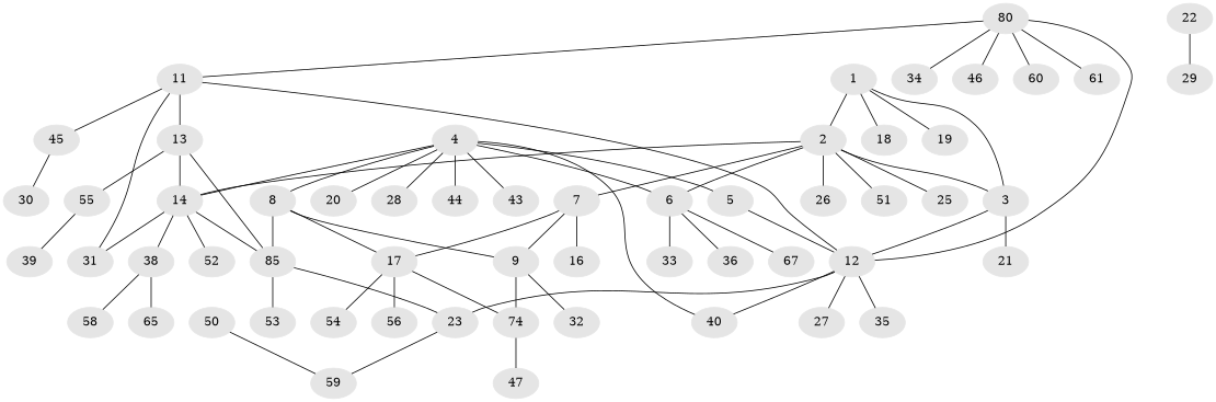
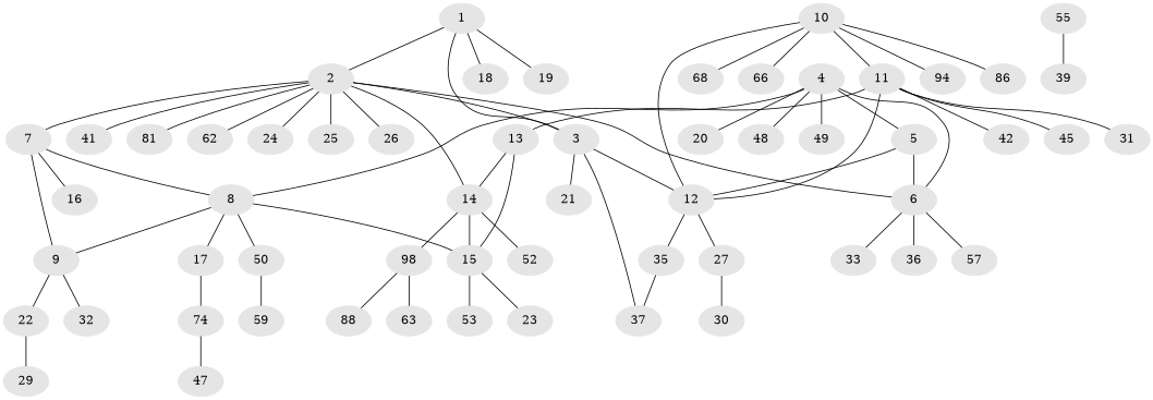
  graph {
    node [color=gray90 style=filled]
    1
    2
    3
    18
    19
    6
    7
    14
+   24
    25
    26
-   51
+   41
+   51 [label=81]
+   62
    12
    21
+   37
    33
    36
-   57 [label=67]
+   57
    8
    9
    16
-   15 [label=85]
+   15
    31
-   38
+   38 [label=98]
    52
-   40
    23
    27
    35
    4
    5
    20
-   28
-   48 [label=44]
-   49 [label=43]
+   48
+   49
    17
    50
    22
    32
    53
    n43 [label=74]
-   54
-   56
    59
    29
-   10 [label=80]
+   10
    11
-   34
-   46
-   60
-   61
+   34 [label=94]
+   46 [label=86]
+   60 [label=68]
+   61 [label=66]
    13
+   42
    45
    55
    30
    39
-   58
-   63 [label=65]
+   58 [label=88]
+   63
    47
    1 -- 2
    1 -- 3
    1 -- 18
    1 -- 19
    2 -- 3
    2 -- 6
    2 -- 7
    2 -- 14
+   2 -- 24
    2 -- 25
    2 -- 26
+   2 -- 41
    2 -- 51
+   2 -- 62
    3 -- 12
    3 -- 21
+   3 -- 37
    6 -- 33
    6 -- 36
    6 -- 57
-   7 -- 17
+   7 -- 8
    7 -- 9
    7 -- 16
    14 -- 15
-   14 -- 31
    14 -- 38
    14 -- 52
-   12 -- 40
-   12 -- 23
    12 -- 27
    12 -- 35
    8 -- 9
    8 -- 15
    8 -- 17
-   9 -- n43
+   8 -- 50
+   9 -- 22
    9 -- 32
    15 -- 23
    15 -- 53
    38 -- 58
    38 -- 63
-   23 -- 59
-   45 -- 30
+   27 -- 30
+   35 -- 37
    4 -- 6
-   4 -- 14
    4 -- 8
-   4 -- 40
    4 -- 5
    4 -- 20
-   4 -- 28
    4 -- 48
    4 -- 49
+   5 -- 6
    5 -- 12
    17 -- n43
-   17 -- 54
-   17 -- 56
    50 -- 59
    22 -- 29
    n43 -- 47
    10 -- 12
    10 -- 11
    10 -- 34
    10 -- 46
    10 -- 60
    10 -- 61
    11 -- 12
    11 -- 31
    11 -- 13
+   11 -- 42
    11 -- 45
    13 -- 14
    13 -- 15
-   13 -- 55
    55 -- 39
  }
